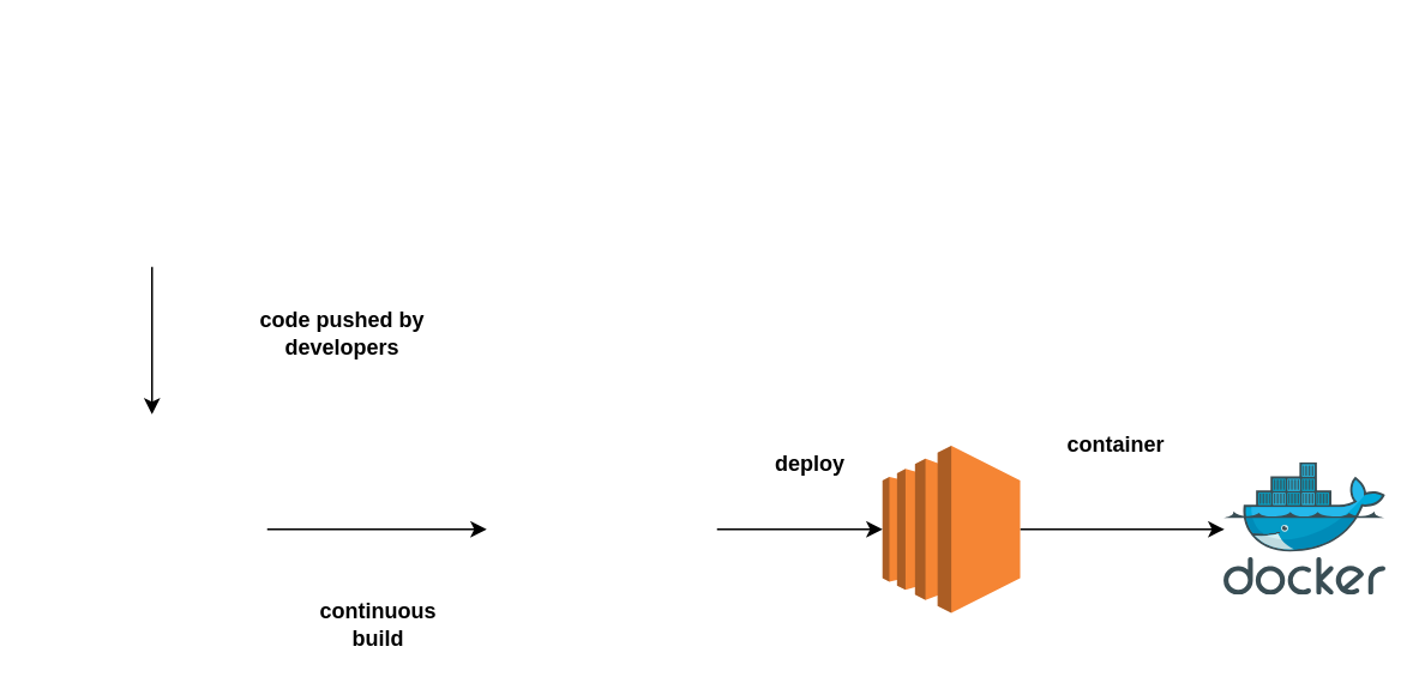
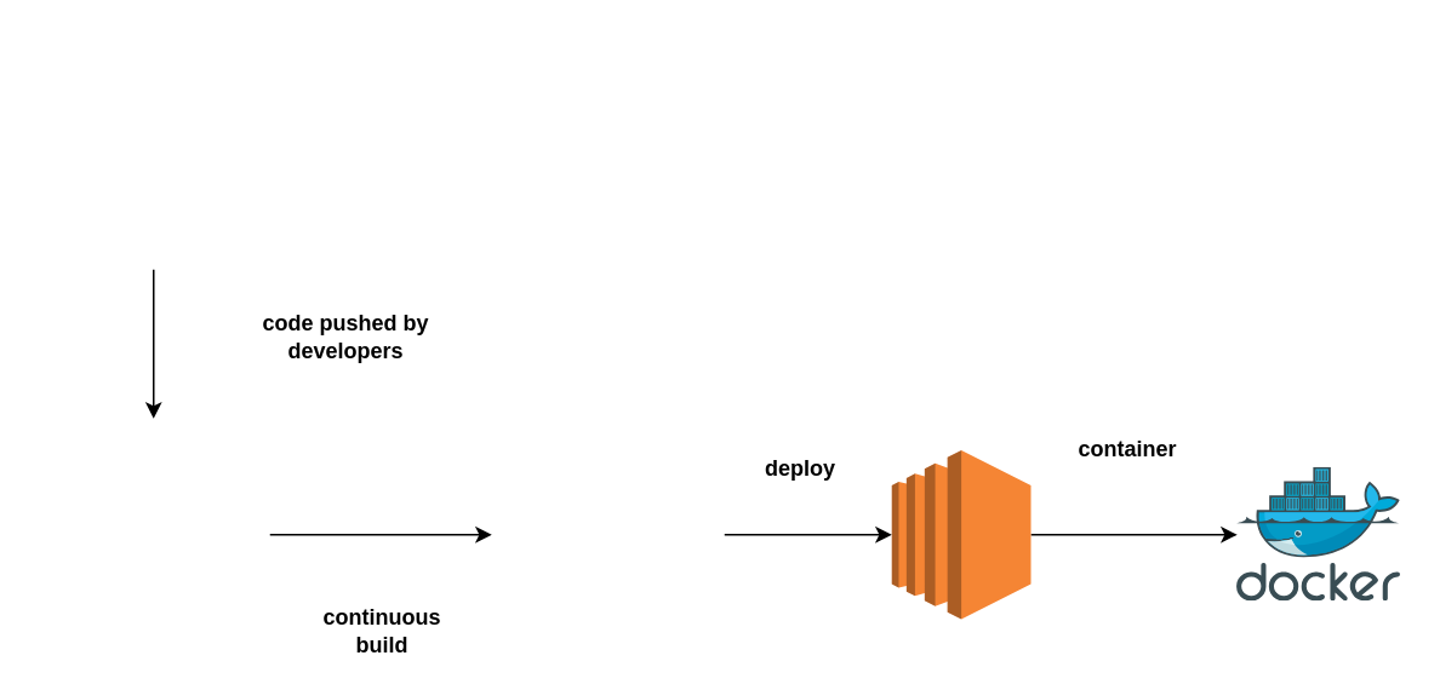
  <mxCell id="0" />
  <mxCell id="1" parent="0" />
  <mxCell id="2" value="" style="edgeStyle=orthogonalEdgeStyle;rounded=0;orthogonalLoop=1;jettySize=auto;html=1;" parent="1" source="3" target="8" edge="1"><mxGeometry relative="1" as="geometry" /></mxCell>
  <mxCell id="3" value="" style="outlineConnect=0;dashed=0;verticalLabelPosition=bottom;verticalAlign=top;align=center;html=1;shape=mxgraph.aws3.ec2;fillColor=#F58534;gradientColor=none;" parent="1" vertex="1"><mxGeometry x="490" y="247.5" width="76.5" height="93" as="geometry" /></mxCell>
  <mxCell id="4" value="" style="edgeStyle=orthogonalEdgeStyle;rounded=0;orthogonalLoop=1;jettySize=auto;html=1;" parent="1" source="5" target="7" edge="1"><mxGeometry relative="1" as="geometry" /></mxCell>
  <mxCell id="5" value="" style="shape=image;html=1;verticalAlign=top;verticalLabelPosition=bottom;labelBackgroundColor=#ffffff;imageAspect=0;aspect=fixed;image=https://cdn0.iconfinder.com/data/icons/social-network-9/50/29-128.png" parent="1" vertex="1"><mxGeometry x="20" y="230" width="128" height="128" as="geometry" /></mxCell>
  <mxCell id="6" value="" style="edgeStyle=orthogonalEdgeStyle;rounded=0;orthogonalLoop=1;jettySize=auto;html=1;" parent="1" source="7" target="3" edge="1"><mxGeometry relative="1" as="geometry" /></mxCell>
  <mxCell id="7" value="" style="shape=image;html=1;verticalAlign=top;verticalLabelPosition=bottom;labelBackgroundColor=#ffffff;imageAspect=0;aspect=fixed;image=https://cdn4.iconfinder.com/data/icons/logos-brands-5/24/jenkins-128.png" parent="1" vertex="1"><mxGeometry x="270" y="230" width="128" height="128" as="geometry" /></mxCell>
  <mxCell id="8" value="" style="aspect=fixed;html=1;points=[];align=center;image;fontSize=12;image=img/lib/mscae/Docker.svg;" parent="1" vertex="1"><mxGeometry x="680" y="257.1" width="90" height="73.8" as="geometry" /></mxCell>
  <mxCell id="9" value="" style="edgeStyle=orthogonalEdgeStyle;rounded=0;orthogonalLoop=1;jettySize=auto;html=1;" parent="1" source="10" target="5" edge="1"><mxGeometry relative="1" as="geometry" /></mxCell>
  <mxCell id="10" value="" style="shape=image;html=1;verticalAlign=top;verticalLabelPosition=bottom;labelBackgroundColor=#ffffff;imageAspect=0;aspect=fixed;image=https://cdn2.iconfinder.com/data/icons/crystalproject/128x128/apps/personal.png" parent="1" vertex="1"><mxGeometry x="20" y="20" width="128" height="128" as="geometry" /></mxCell>
  <mxCell id="11" value="&lt;b&gt;code pushed by developers&lt;/b&gt;" style="text;html=1;strokeColor=none;fillColor=none;align=center;verticalAlign=middle;whiteSpace=wrap;rounded=0;" parent="1" vertex="1"><mxGeometry x="140" y="170" width="100" height="30" as="geometry" /></mxCell>
- <mxCell id="12" value="&lt;b&gt;deploy&lt;/b&gt;" style="text;html=1;strokeColor=none;fillColor=none;align=center;verticalAlign=middle;whiteSpace=wrap;rounded=0;" parent="1" vertex="1"><mxGeometry x="430" y="247.5" width="40" height="20" as="geometry" /></mxCell>
+ <mxCell id="12" value="&lt;b&gt;deploy&lt;/b&gt;" style="text;html=1;strokeColor=none;fillColor=none;align=center;verticalAlign=middle;whiteSpace=wrap;rounded=0;" parent="1" vertex="1"><mxGeometry x="420" y="247.5" width="40" height="20" as="geometry" /></mxCell>
  <mxCell id="13" value="&lt;b&gt;container&lt;/b&gt;" style="text;html=1;strokeColor=none;fillColor=none;align=center;verticalAlign=middle;whiteSpace=wrap;rounded=0;" parent="1" vertex="1"><mxGeometry x="600" y="237.1" width="40" height="20" as="geometry" /></mxCell>
  <mxCell id="14" value="&lt;b&gt;continuous build&lt;/b&gt;" style="text;html=1;strokeColor=none;fillColor=none;align=center;verticalAlign=middle;whiteSpace=wrap;rounded=0;" parent="1" vertex="1"><mxGeometry x="170" y="337.1" width="80" height="20" as="geometry" /></mxCell>
